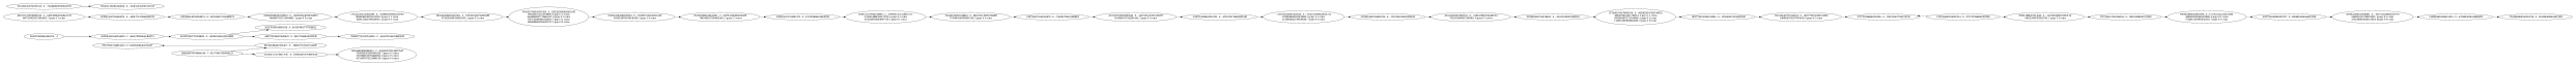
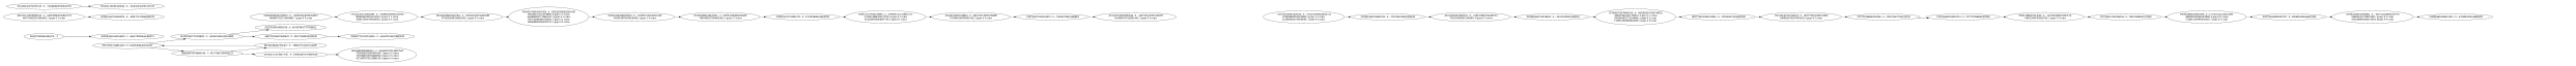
  digraph {
    fontname="Noto Serif"
    rankdir=LR
    node [fontname="Noto Serif"]
    edge [fontname="Noto Serif"]
    n1 [label="4641270000661486274 : -1"]
    n2 [label="4529581651842244039 : 1 : 4641270000661484274\n"]
    n3 [label="4813978017797028822 : 9 : 4529581651842244039\n"]
    n4 [label="205371060018930528 : 6 : 4813978017797028822\n"]
    n5 [label="-4695721049479692622 : 9 : 205371060018930528\n"]
    n6 [label="-7606877725227524026 : 2 : -4695721049479692622\n"]
    n7 [label="841962386462702427 : 9 : -7606877725227524026\n"]
    n8 [label="832770027548854223 : 0 : 841962386462702427\n"]
    n9 [label="5986426879708404549 : 7 : 832770027548854223\n"]
    n10 [label="-6184567273140677647 : 8 : 5986426879708404549\n"]
    n11 [label="600554818895000415 : 7 : -6184567273140677647\n-7566636202660630249: 7 pays 9 5 coins\n-7297863192793446994: 0 pays 3 5 coins\n-4753857873523408136: 6 pays 9 4 coins\n"]
    n12 [label="-4891771479596996332 : 2 : -6601589828740821733\n6967130623351644433: 3 pays 4 1 coins\n"]
    n13 [label="5678414357128440874 : 6 : -4891771479596996332\n"]
-   n14 [label="-6959206148709358875 : 8 : 5678414357128440874\n"]
    n15 [label="-3306805896392335967 : 0 : -6959206148709358875\n-6849087127155804995: 1 pays 9 3 coins\n"]
    n16 [label="7765226331756838389 : 9 : -3306805896392335967\n8858840232075675725: 0 pays 7 1 coins\n3458135616790428742: 2 pays 0 1 coins\n"]
    n17 [label="2835262892693411601 : 3 : 7765226331756838389\n8742192686324405505: 2 pays 0 2 coins\n"]
    n18 [label="-7650335745643318126 : 4 : 2835262892693411601\n2965840751575878889: 4 pays 5 3 coins\n-6649038927773642257: 0 pays 6 1 coins\n3787520266948155604: 7 pays 3 1 coins\n1009688634705621723: 1 pays 4 3 coins\n"]
    n19 [label="4747941382982598459 : 9 : -7650335745643318126\n-3059335876918541990: 5 pays 1 4 coins\n"]
    n20 [label="2317893866528643325 : 2 : 4747941382982598459\n-7685483627184602461: 1 pays 2 5 coins\n"]
    n21 [label="-1899195171529031373 : 9 : 2317893866528643325\n"]
    n22 [label="6064725170936704889 : 5 : -1899195171529031373\n-1335414898760173779: 6 pays 0 1 coins\n3135248934564897758: 5 pays 8 1 coins\n"]
    n23 [label="-740582736021648801 : 9 : 6064725170936704889\n7917884140479801359: 5 pays 4 3 coins\n"]
    n24 [label="-1407455275595163879 : 6 : -740582736021648801\n"]
    n25 [label="-4725378719638995540 : 9 : -1407455275595163879\n5185908117922991441: 5 pays 6 3 coins\n"]
-   n26 [label="-5342713008023024722 : 6 : -4725378719638995540\n"]
    n27 [label="-7201744334067426624 : 9 : -5342713008023024722\n3788206093635479803: 6 pays 1 2 coins\n2138962021199190568: 7 pays 0 4 coins\n"]
    n28 [label="-3184474967024400754 : 6 : -7201744334067426624\n"]
    n29 [label="-294111903072685165 : 9 : -3184474967024400754\n-7532019081015300916: 0 pays 6 5 coins\n"]
    n30 [label="-9026829347356746052 : 6 : -294111903072685165\n"]
    n31 [label="1572685974176085168 : 9 : -9026829347356746052\n-3083672419411756513: 3 pays 1 1 coins\n5835864972171344040: 5 pays 9 2 coins\n1110351935029484125: 0 pays 2 3 coins\n"]
    n32 [label="-8817796752495192945 : 6 : 1572685974176085168\n"]
    n33 [label="1743762427759124159 : 9 : -8817796752495192945\n2988028174187074619: 6 pays 0 2 coins\n"]
    n34 [label="3777787068881081206 : 6 : 1743762427759124159\n"]
    n35 [label="-1223456290218907114 : 9 : 3777787068881081206\n"]
    n36 [label="769011988267011540 : 6 : -1223456290218907114\n-549125963762028741: 1 pays 3 3 coins\n"]
    n37 [label="1727425112336324184 : 9 : 769011988267011540\n"]
    n38 [label="9004824946564419349 : 6 : 1727425112336324184\n-4089853182649473986: 6 pays 0 5 coins\n5722813105991650216: 7 pays 8 1 coins\n"]
    n39 [label="-6307728249083597977 : 9 : 9004824946564419349\n"]
    n40 [label="-4704823038413846001 : 6 : -6307728249083597977\n3469255112799331021: 6 pays 8 1 coins\n3331368843824113064: 8 pays 9 4 coins\n"]
    n41 [label="1443984829459613425 : 9 : -4704823038413846001\n"]
-   n42 [label="-7164608499760535718 : 6 : 1443984829459613425\n"]
    n43 [label="-5341523455792753315 : 9 : -7164608499760535718\n"]
    n44 [label="3254131101065140624 : 6 : -5341523455792753315\n"]
    n1 -> n2
-   n2 -> n3
+   n8 -> n3
    n3 -> n4
    n3 -> n5
    n5 -> n6
    n7 -> n8
+   n8 -> n9
    n9 -> n7
    n9 -> n10
    n10 -> n11
    n12 -> n13
-   n13 -> n14
-   n14 -> n15
    n15 -> n16
    n16 -> n17
    n17 -> n18
    n18 -> n19
    n19 -> n20
    n20 -> n21
    n21 -> n22
    n22 -> n23
    n23 -> n24
    n24 -> n25
-   n25 -> n26
-   n26 -> n27
    n27 -> n28
    n28 -> n29
    n29 -> n30
    n30 -> n31
    n31 -> n32
    n32 -> n33
    n33 -> n34
-   n35 -> n34
+   n34 -> n35
    n35 -> n36
    n36 -> n37
    n37 -> n38
    n38 -> n39
    n39 -> n40
    n40 -> n41
-   n41 -> n42
    n43 -> n44
  }
